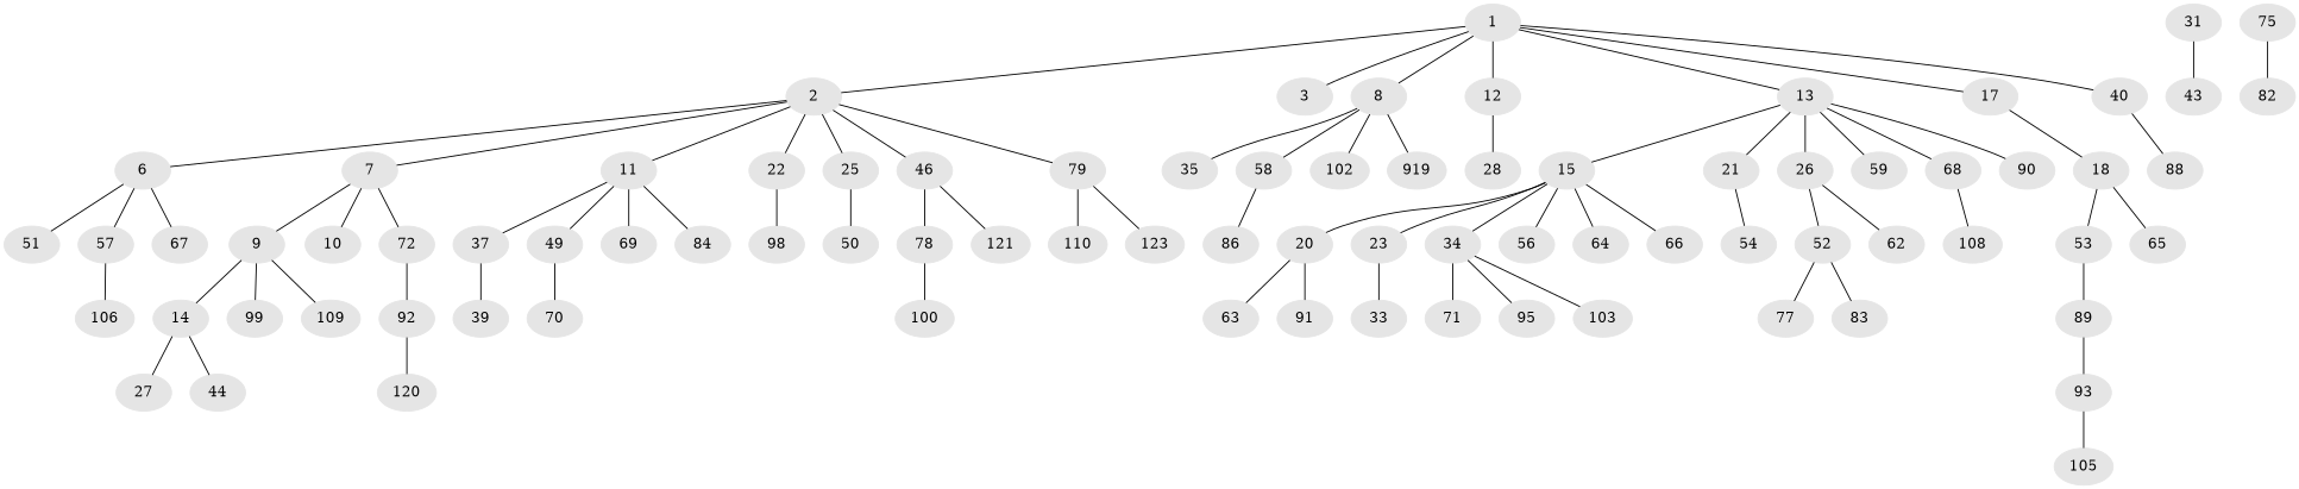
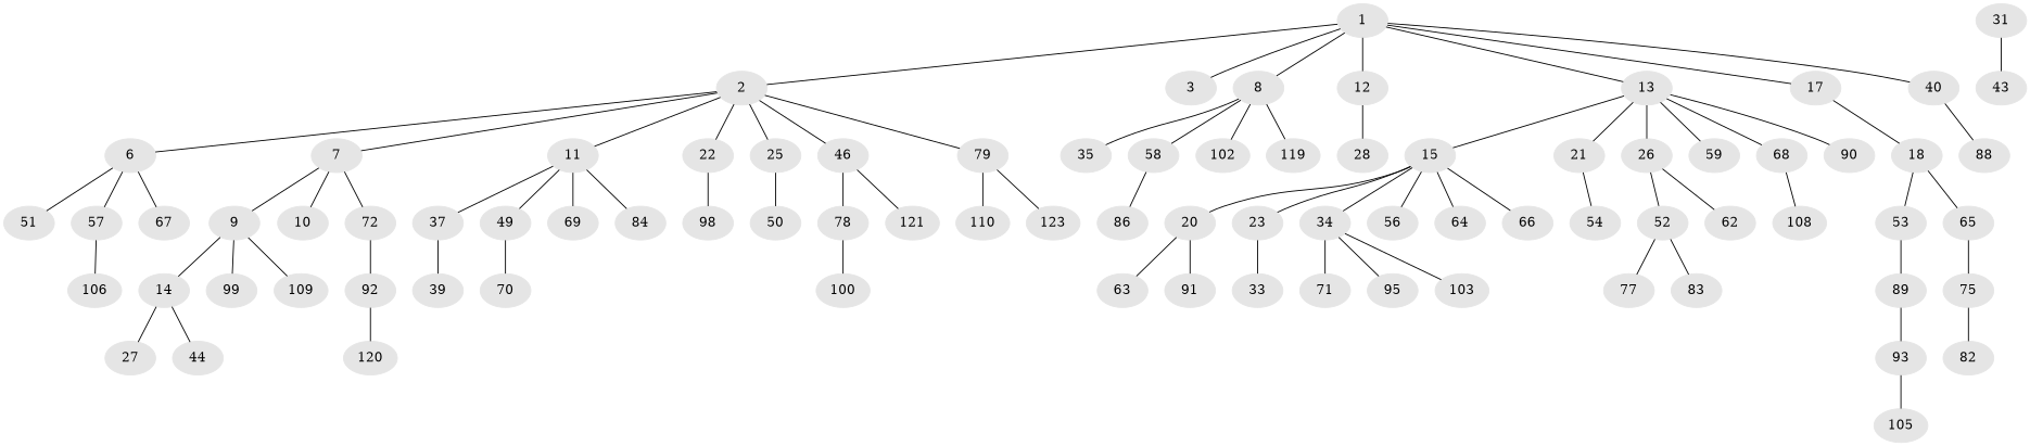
  graph {
    node [color=gray90 style=filled]
    1 [super="+5"]
    2 [super="+4"]
    3 [super="+45"]
    8 [super="+24"]
    12
    13 [super="+30"]
    17
    40 [super="+76"]
    6 [super="+114"]
    7 [super="+36"]
    11 [super="+19"]
    22 [super="+112"]
    25 [super="+101"]
    46 [super="+115"]
    79
    35 [super="+67"]
    58 [super="+74"]
    102
-   119 [label=919]
+   119
    28
    15 [super="+32"]
    21 [super="+124"]
    26 [super="+42"]
    59 [super="+104"]
    68
    90
    18 [super="+47"]
    88
    51
    57 [super="+80"]
    n31 [label=67 super="+81"]
    9 [super="+38"]
    10 [super="+96"]
    72 [super="+73"]
    37
    49
    69
    84 [super="+113"]
    98
    50
    78 [super="+94"]
    121
    110
    123
    106
    14 [super="+16"]
    99
    109
    92 [super="+117"]
    86
    27
    44
    39 [super="+48"]
    70
    20 [super="+29"]
    23 [super="+85"]
    34 [super="+118"]
    56
    64
    66
    54
    52 [super="+61"]
    62 [super="+111"]
    31 [super="+87"]
    43
    108
    63
    91
    33 [super="+41"]
    71
    95
    103
    53 [super="+55"]
    65
    89 [super="+97"]
    75 [super="+107"]
    77 [super="+116"]
    83
    100
    93
    82
    120
    105 [super="+122"]
    1 -- 2
    1 -- 3
    1 -- 8
    1 -- 12
    1 -- 13
    1 -- 17
    1 -- 40
    2 -- 6
    2 -- 7
    2 -- 11
    2 -- 22
    2 -- 25
    2 -- 46
    2 -- 79
    8 -- 35
    8 -- 58
    8 -- 102
    8 -- 119
    12 -- 28
    13 -- 15
    13 -- 21
    13 -- 26
    13 -- 59
    13 -- 68
    13 -- 90
    17 -- 18
    40 -- 88
    6 -- 51
    6 -- 57
    6 -- n31
    7 -- 9
    7 -- 10
    7 -- 72
    11 -- 37
    11 -- 49
    11 -- 69
    11 -- 84
    22 -- 98
    25 -- 50
    46 -- 78
    46 -- 121
    79 -- 110
    79 -- 123
    58 -- 86
    15 -- 20
    15 -- 23
    15 -- 34
    15 -- 56
    15 -- 64
    15 -- 66
    21 -- 54
    26 -- 52
    26 -- 62
    68 -- 108
    18 -- 53
    18 -- 65
    57 -- 106
    9 -- 14
    9 -- 99
    9 -- 109
    72 -- 92
    37 -- 39
    49 -- 70
    78 -- 100
    14 -- 27
    14 -- 44
    92 -- 120
    20 -- 63
    20 -- 91
    23 -- 33
    34 -- 71
    34 -- 95
    34 -- 103
    52 -- 77
    52 -- 83
    31 -- 43
    53 -- 89
+   65 -- 75
    89 -- 93
    75 -- 82
    93 -- 105
  }
